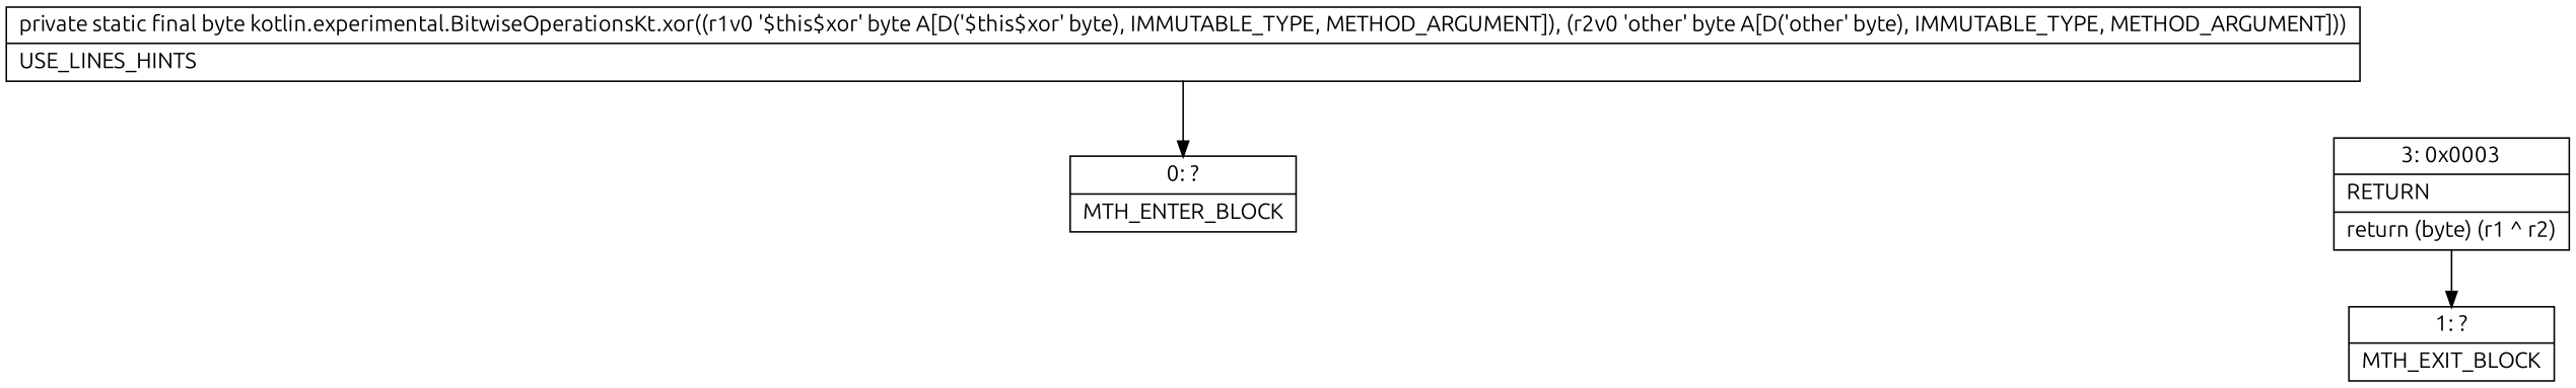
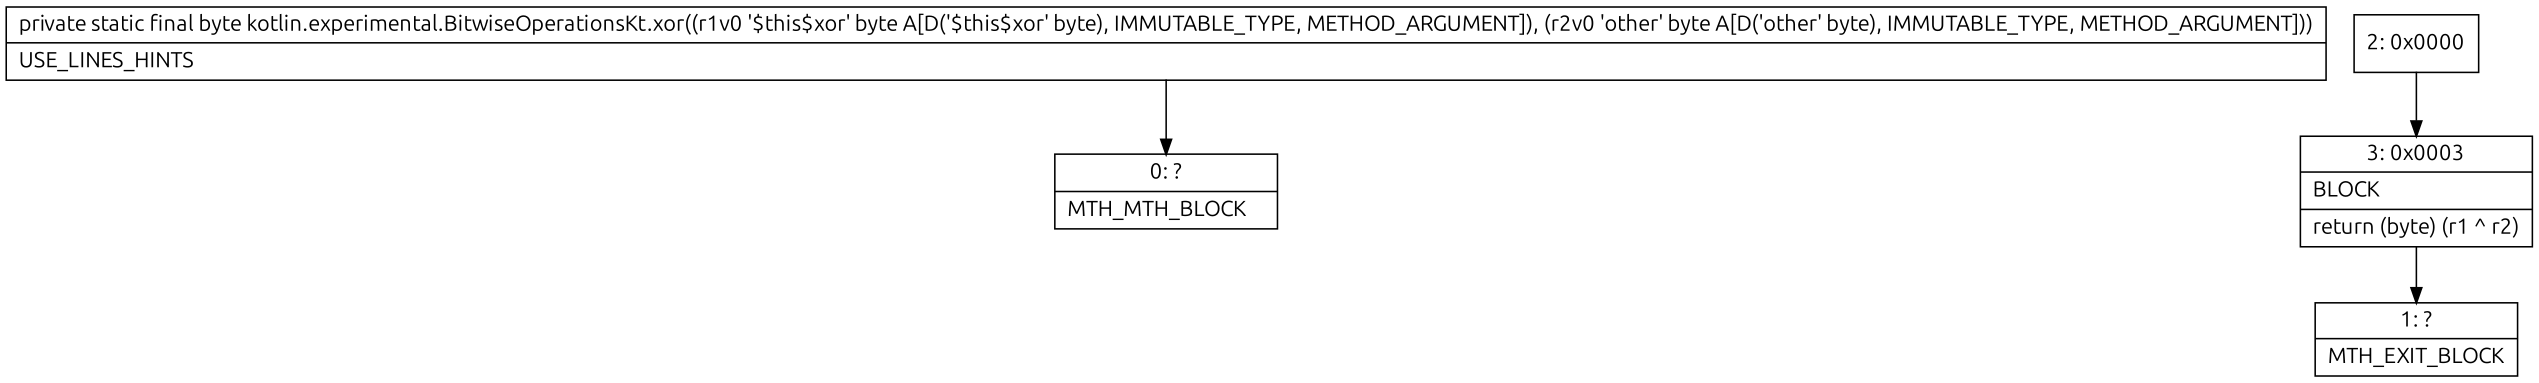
  digraph {
    fontname=Ubuntu
    node [fontname=Ubuntu shape=record]
    edge [fontname=Ubuntu]
-   n1 [label="{0\:\ ?|MTH_ENTER_BLOCK\l}"]
-   n3 [label="{3\:\ 0x0003|RETURN\l|return (byte) (r1 ^ r2)\l}"]
+   n1 [label="{0\:\ ?|MTH_MTH_BLOCK\l}"]
+   n2 [label="{2\:\ 0x0000}"]
+   n3 [label="{3\:\ 0x0003|BLOCK\l|return (byte) (r1 ^ r2)\l}"]
    n4 [label="{1\:\ ?|MTH_EXIT_BLOCK\l}"]
    n5 [label="{private static final byte kotlin.experimental.BitwiseOperationsKt.xor((r1v0 '$this$xor' byte A[D('$this$xor' byte), IMMUTABLE_TYPE, METHOD_ARGUMENT]), (r2v0 'other' byte A[D('other' byte), IMMUTABLE_TYPE, METHOD_ARGUMENT]))  | USE_LINES_HINTS\l}"]
+   n2 -> n3
    n3 -> n4
    n5 -> n1
  }
